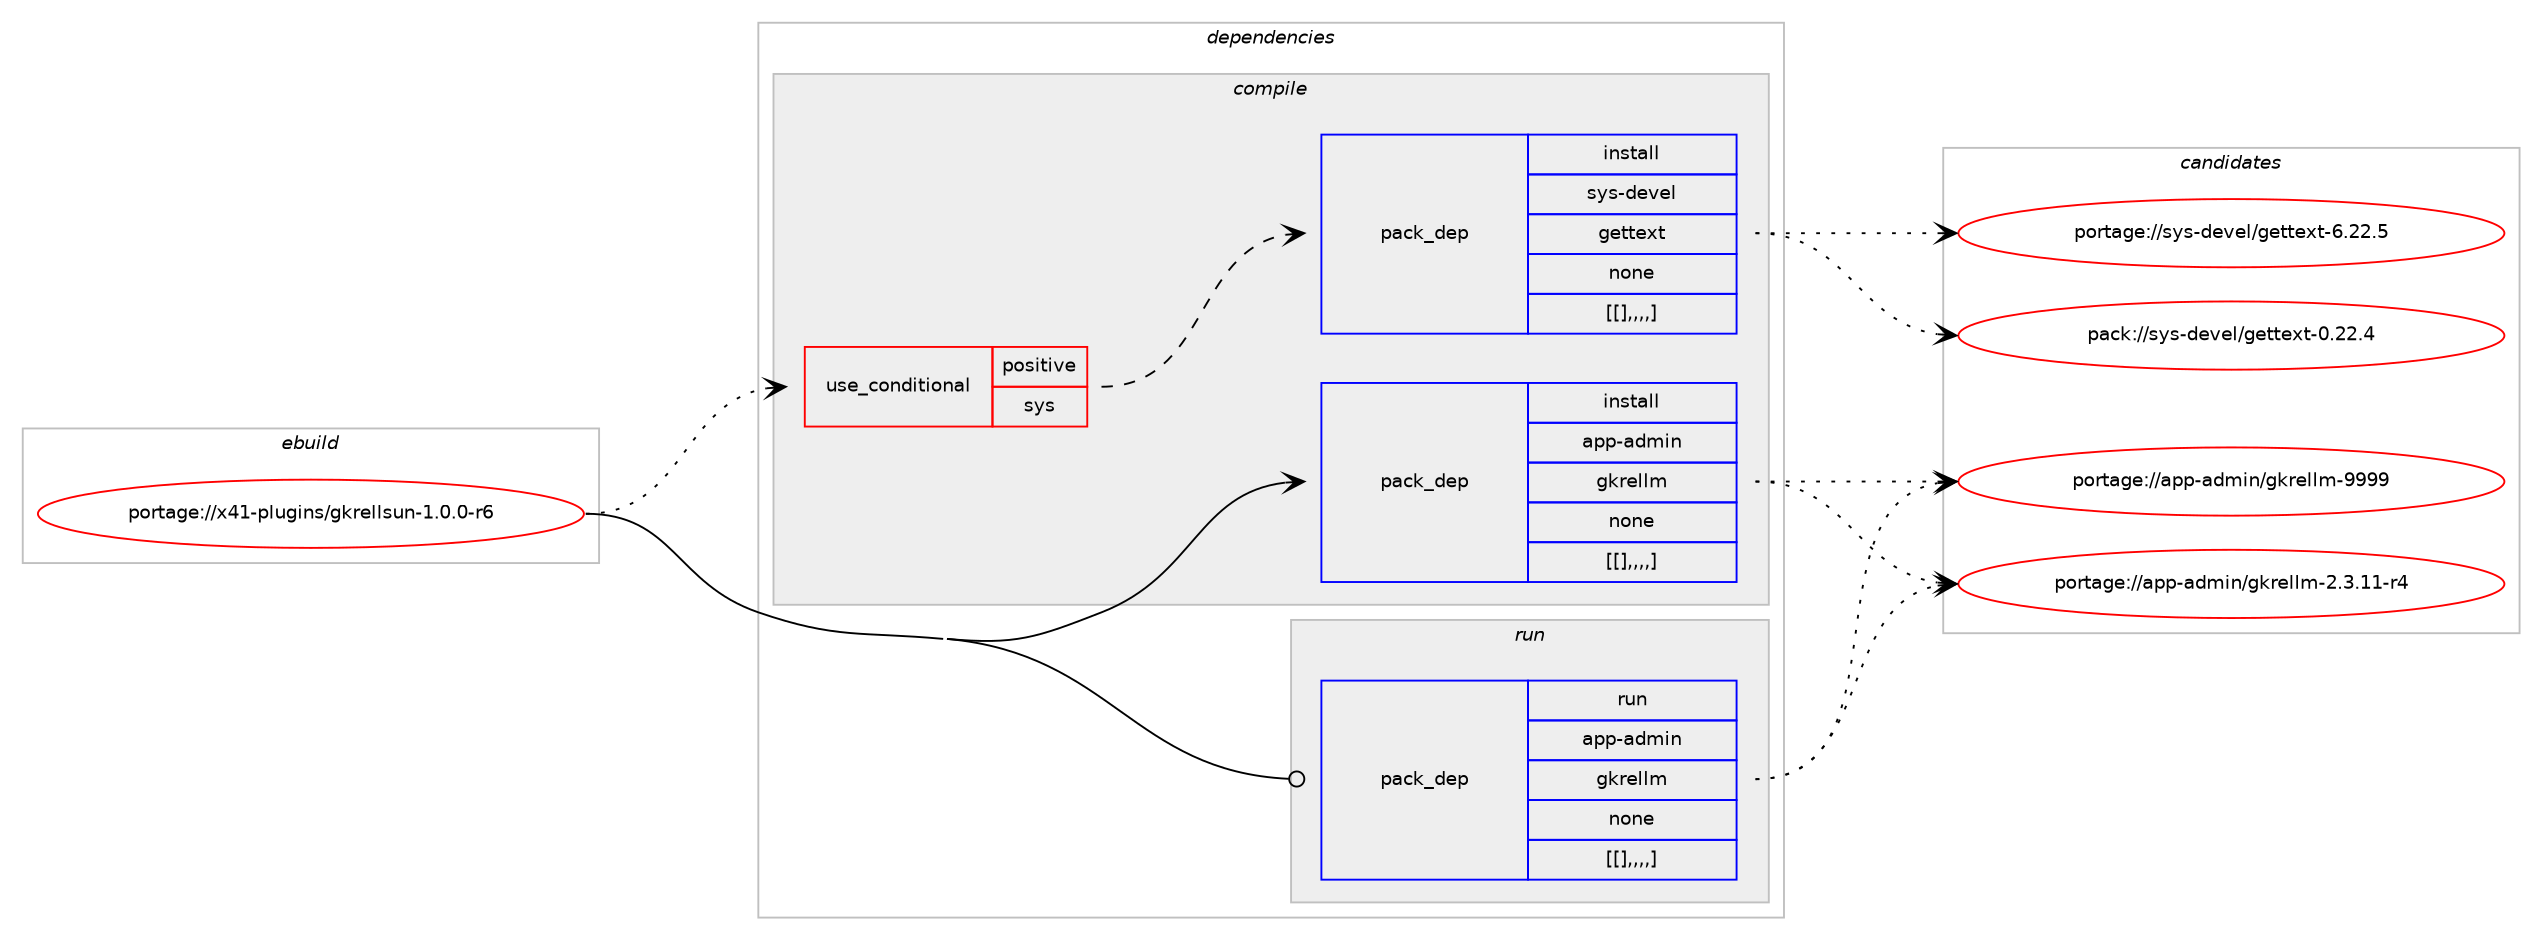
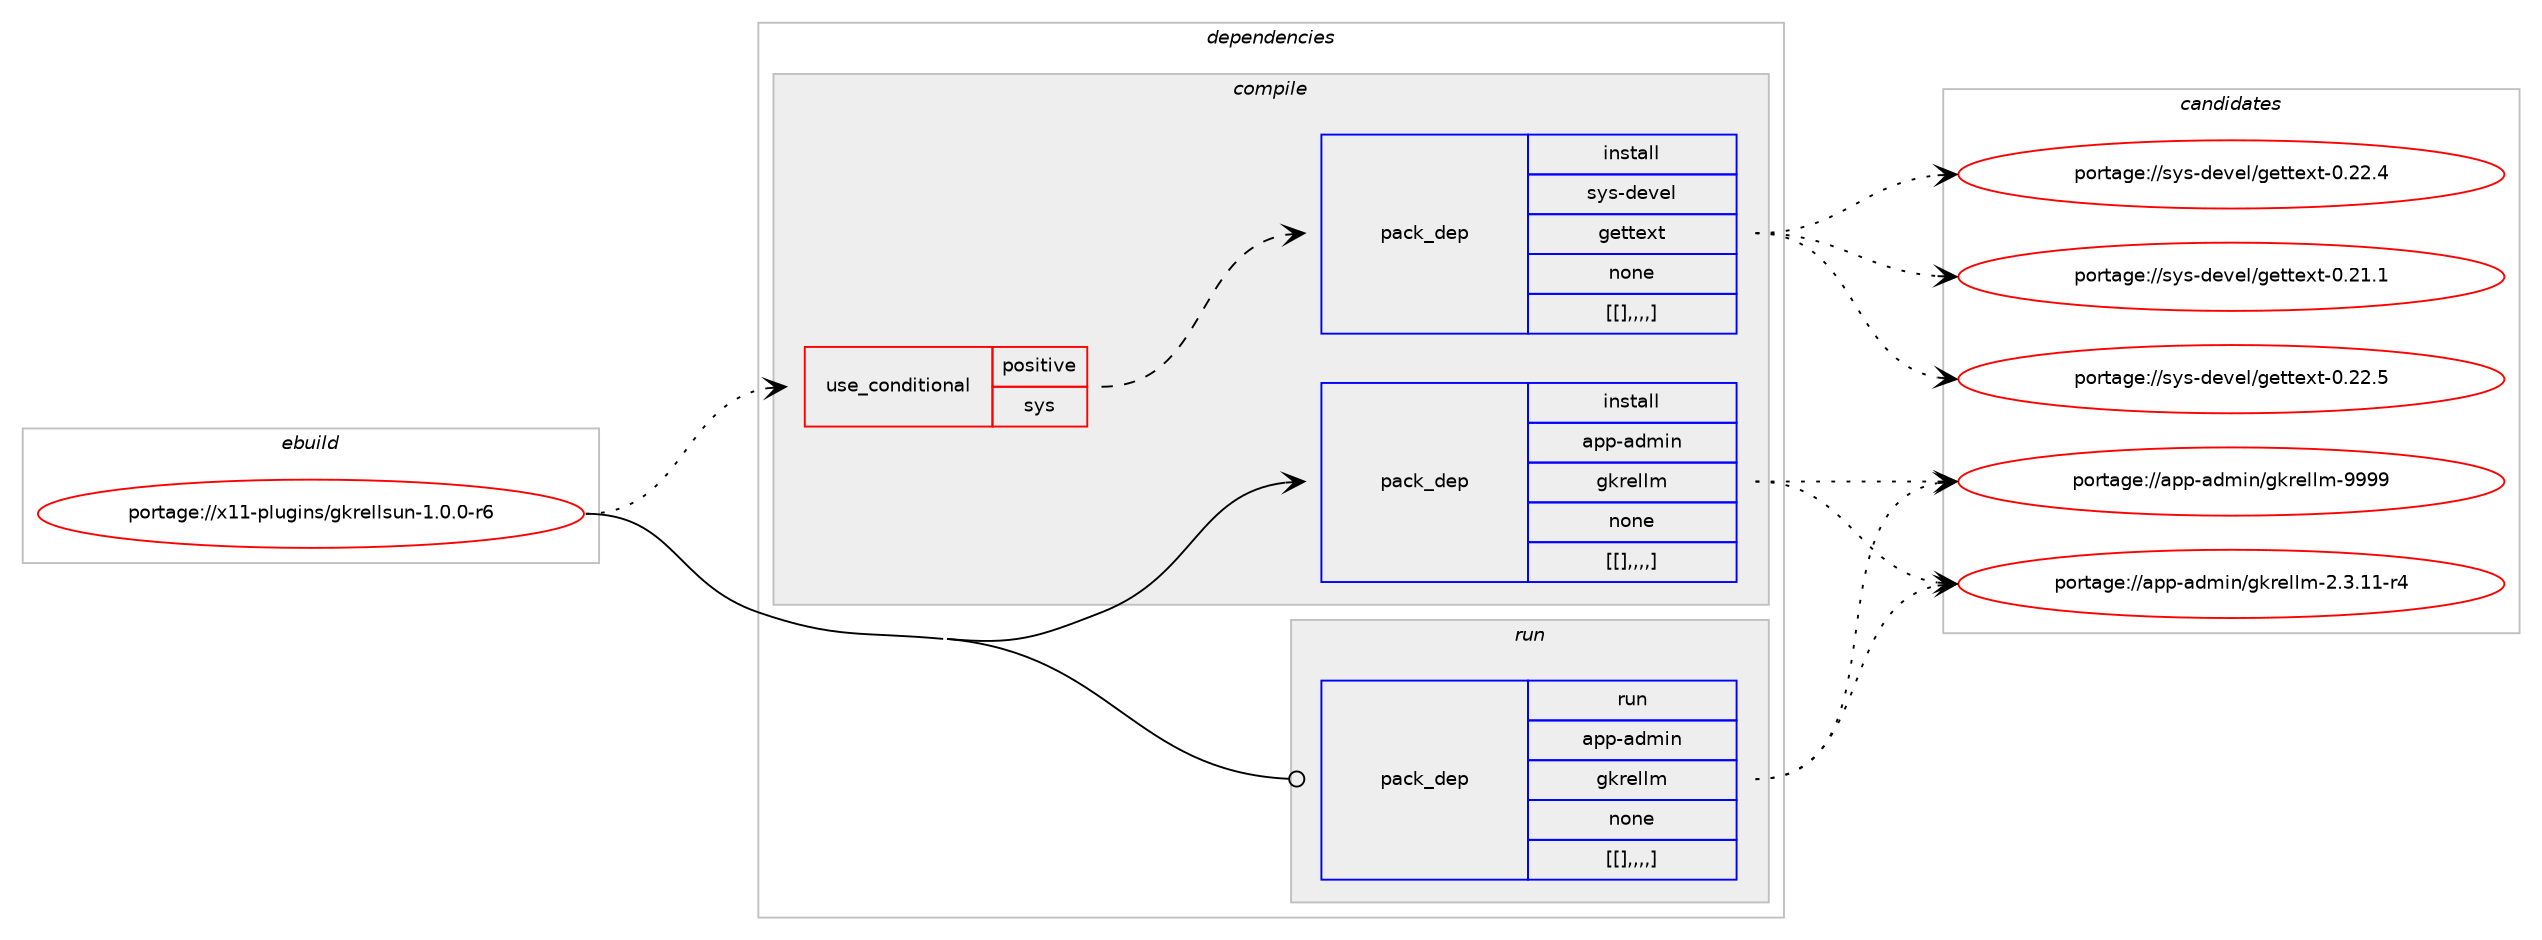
  digraph {
    compound=true
    concentrate=true
    fontname=Helvetica
    fontsize=10
    newrank=true
    rankdir=LR
    ranksep=1.5
    node [color=red fontname=Helvetica fontsize=10]
    edge [arrowhead=vee headport=w style=dotted tailport=e weight=100]
-   n1 [label="portage://x41-plugins/gkrellsun-1.0.0-r6" width=4]
+   n1 [label="portage://x11-plugins/gkrellsun-1.0.0-r6" width=4]
    n2 [color=blue label=<<TABLE BORDER="0" CELLBORDER="1" CELLSPACING="0" CELLPADDING="4" WIDTH="220"><TR><TD ROWSPAN="6" CELLPADDING="30">pack_dep</TD></TR><TR><TD WIDTH="110">install</TD></TR><TR><TD>sys-devel</TD></TR><TR><TD>gettext</TD></TR><TR><TD>none</TD></TR><TR><TD>[[],,,,]</TD></TR></TABLE>> shape=none]
    n3 [label=<<TABLE BORDER="0" CELLBORDER="1" CELLSPACING="0" CELLPADDING="4"><TR><TD ROWSPAN="3" CELLPADDING="10">use_conditional</TD></TR><TR><TD>positive</TD></TR><TR><TD>sys</TD></TR></TABLE>> shape=none]
    n4 [color=blue label=<<TABLE BORDER="0" CELLBORDER="1" CELLSPACING="0" CELLPADDING="4" WIDTH="220"><TR><TD ROWSPAN="6" CELLPADDING="30">pack_dep</TD></TR><TR><TD WIDTH="110">install</TD></TR><TR><TD>app-admin</TD></TR><TR><TD>gkrellm</TD></TR><TR><TD>none</TD></TR><TR><TD>[[],,,,]</TD></TR></TABLE>> shape=none]
    n5 [color=blue label=<<TABLE BORDER="0" CELLBORDER="1" CELLSPACING="0" CELLPADDING="4" WIDTH="220"><TR><TD ROWSPAN="6" CELLPADDING="30">pack_dep</TD></TR><TR><TD WIDTH="110">run</TD></TR><TR><TD>app-admin</TD></TR><TR><TD>gkrellm</TD></TR><TR><TD>none</TD></TR><TR><TD>[[],,,,]</TD></TR></TABLE>> shape=none]
-   n6 [label="portage://sys-devel/gettext-6.22.5" width=4]
-   n7 [label="pack://sys-devel/gettext-0.22.4" width=4]
+   n6 [label="portage://sys-devel/gettext-0.22.5" width=4]
+   n7 [label="portage://sys-devel/gettext-0.22.4" width=4]
+   n8 [label="portage://sys-devel/gettext-0.21.1" width=4]
    n9 [label="portage://app-admin/gkrellm-9999" width=4]
    n10 [label="portage://app-admin/gkrellm-2.3.11-r4" width=4]
    subgraph cluster_1 {
      color=gray
      label=<<i>ebuild</i>>
      n1
    }
    subgraph cluster_2 {
      color=gray
      label=<<i>dependencies</i>>
      subgraph cluster_3 {
        color=gray
        fillcolor="#eeeeee"
        label=<<i>compile</i>>
        style=filled
        subgraph sub_4 {
          color=gray
          fillcolor="#eeeeee"
          label=<<i>compile</i>>
          style=filled
          n3
          subgraph sub_5 {
            color=gray
            fillcolor="#eeeeee"
            label=<<i>compile</i>>
            style=filled
            n2
          }
        }
        subgraph sub_6 {
          color=gray
          fillcolor="#eeeeee"
          label=<<i>compile</i>>
          style=filled
          n4
        }
      }
      subgraph cluster_7 {
        color=gray
        fillcolor="#eeeeee"
        label=<<i>compile and run</i>>
        style=filled
      }
      subgraph cluster_8 {
        color=gray
        fillcolor="#eeeeee"
        label=<<i>run</i>>
        style=filled
        subgraph sub_9 {
          color=gray
          fillcolor="#eeeeee"
          label=<<i>run</i>>
          style=filled
          n5
        }
      }
    }
    subgraph cluster_10 {
      color=gray
      label=<<i>candidates</i>>
      rank=same
      subgraph sub_11 {
        color=black
        label=<<i>candidates</i>>
        nodesep=1
        rank=same
        n6
        n7
+       n8
      }
      subgraph sub_12 {
        color=black
        label=<<i>candidates</i>>
        nodesep=1
        rank=same
        n9
        n10
      }
      subgraph sub_13 {
        color=black
        label=<<i>candidates</i>>
        nodesep=1
        rank=same
        n9
        n10
      }
    }
    n1 -> n3 [weight=20]
    n1 -> n4 [style=solid weight=20]
    n1 -> n5 [arrowhead=odot style=solid weight=20]
    n2 -> n6
    n2 -> n7
+   n2 -> n8
    n3 -> n2 [style=dashed weight=20]
    n4 -> n9
    n4 -> n10
    n5 -> n9
    n5 -> n10
  }
